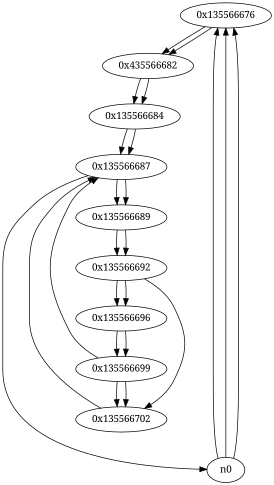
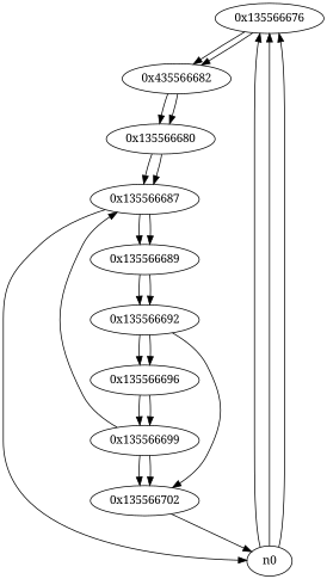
  digraph {
    fontname="Noto Serif"
    node [fontname="Noto Serif"]
    edge [fontname="Noto Serif"]
    n1 [label="0x135566676"]
    n2 [label="0x435566682"]
-   n3 [label="0x135566684"]
+   n3 [label="0x135566680"]
    n4 [label="0x135566687"]
    n5 [label="0x135566689"]
    n0
    n6 [label="0x135566692"]
    n7 [label="0x135566696"]
    n9 [label="0x135566702"]
    n8 [label="0x135566699"]
    n1 -> n2
    n1 -> n2
    n2 -> n3
    n2 -> n3
    n3 -> n4
    n3 -> n4
    n4 -> n5
    n4 -> n5
    n4 -> n0
    n5 -> n6
    n5 -> n6
    n0 -> n1
    n0 -> n1
    n0 -> n1
    n6 -> n7
    n6 -> n7
    n6 -> n9
    n7 -> n8
    n7 -> n8
-   n9 -> n4
+   n9 -> n0
    n8 -> n4
    n8 -> n9
    n8 -> n9
  }
